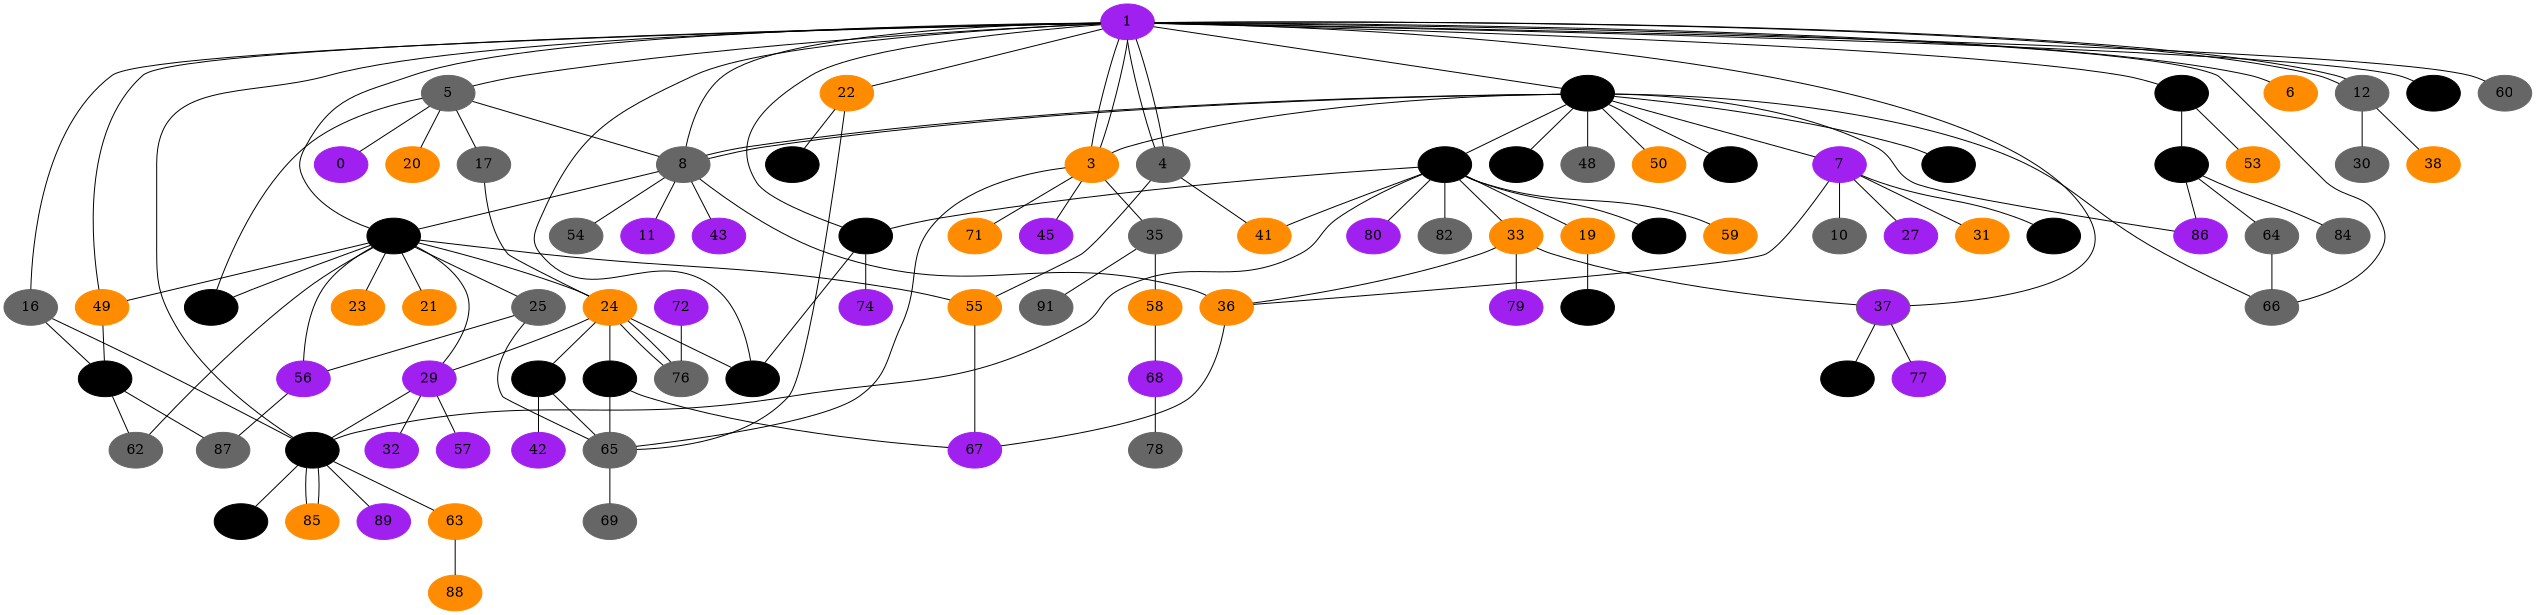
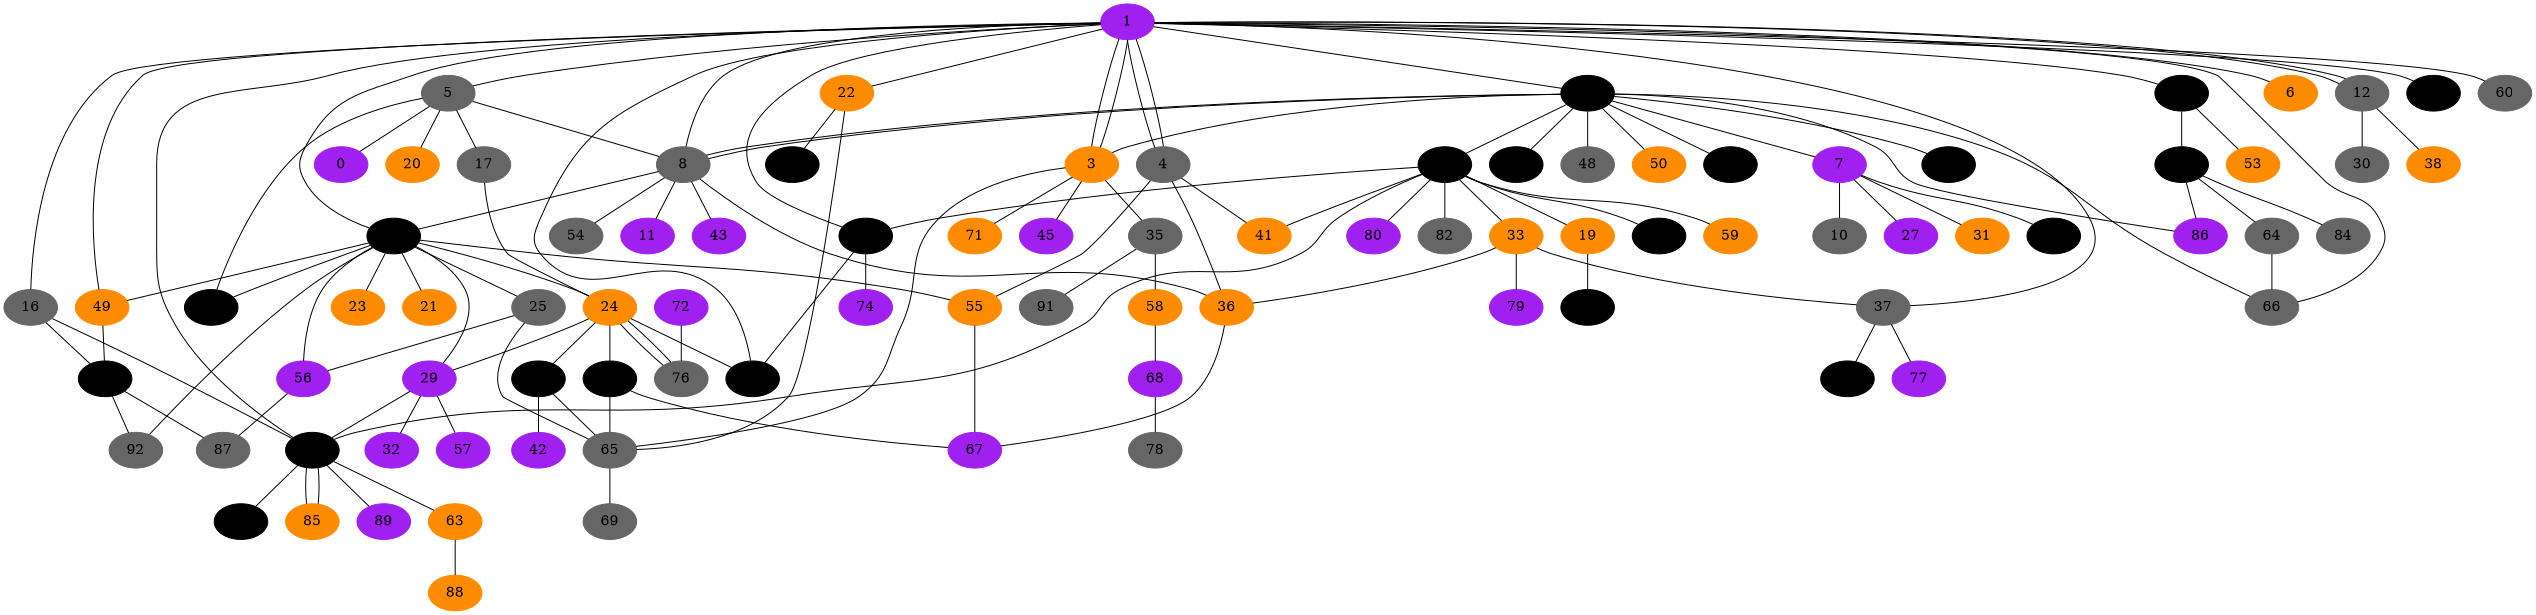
  graph {
    node [color=gray40 style=filled]
    1 [color=purple]
    2 [color=black]
    3 [color=darkorange]
    4
    5
    6 [color=darkorange]
    8
    12
    13 [color=black]
    15 [color=black]
    16
    22 [color=darkorange]
    28 [color=black]
    34 [color=black]
-   37 [fillcolor=purple]
+   37
    40 [color=black]
    49 [color=darkorange]
    60
    66
    70 [color=black]
    7 [color=purple]
    14 [color=black]
    18 [color=black]
    47 [color=black]
    48
    50 [color=darkorange]
    86 [color=purple]
    90 [color=black]
    35
    45 [color=purple]
    65
    71 [color=darkorange]
    36 [color=darkorange]
    41 [color=darkorange]
    55 [color=darkorange]
    n36 [color=purple label=0]
    17
    20 [color=darkorange]
    61 [color=black]
    11 [color=purple]
    43 [color=purple]
    54
    30
    38 [color=darkorange]
    26 [color=black]
    53 [color=darkorange]
    21 [color=darkorange]
    23 [color=darkorange]
    24 [color=darkorange]
    25
    29 [color=purple]
    56 [color=purple]
-   62
+   62 [label=92]
    51 [color=black]
    44 [color=black]
    63 [color=darkorange]
    83 [color=black]
    85 [color=darkorange]
    89 [color=purple]
    75 [color=black]
    77 [color=purple]
    74 [color=purple]
    10
    27 [color=purple]
    31 [color=darkorange]
    81 [color=black]
    19 [color=darkorange]
    33 [color=darkorange]
    52 [color=black]
    59 [color=darkorange]
    80 [color=purple]
    82
    58 [color=darkorange]
    91
    69
    72 [color=purple]
    76
    67 [color=purple]
    64
    84
    73 [color=black]
    79 [color=purple]
    39 [color=black]
    46 [color=black]
    32 [color=purple]
    57 [color=purple]
    87
    42 [color=purple]
    88 [color=darkorange]
    68 [color=purple]
    78
    1 -- 2
    1 -- 3
    1 -- 3
    1 -- 4
    1 -- 4
    1 -- 5
    1 -- 6
    1 -- 8
    1 -- 12
    1 -- 12
    1 -- 13
    1 -- 15
    1 -- 16
    1 -- 22
    1 -- 28
    1 -- 34
    1 -- 37
    1 -- 40
    1 -- 49
    1 -- 60
    1 -- 66
    1 -- 70
    2 -- 3
    2 -- 8
    2 -- 8
    2 -- 66
    2 -- 7
    2 -- 14
    2 -- 18
    2 -- 47
    2 -- 48
    2 -- 50
    2 -- 86
    2 -- 90
    3 -- 35
    3 -- 45
    3 -- 65
    3 -- 71
-   7 -- 36
+   4 -- 36
    4 -- 41
    4 -- 55
    5 -- 8
    5 -- n36
    5 -- 17
    5 -- 20
    5 -- 61
    8 -- 15
    8 -- 36
    8 -- 11
    8 -- 43
    8 -- 54
    12 -- 30
    12 -- 38
    13 -- 26
    13 -- 53
    15 -- 49
    15 -- 55
    15 -- 61
    15 -- 21
    15 -- 23
    15 -- 24
    15 -- 25
    15 -- 29
    15 -- 56
    15 -- 62
    16 -- 34
    16 -- 51
    22 -- 65
    22 -- 44
    34 -- 63
    34 -- 83
    34 -- 85
    34 -- 85
    34 -- 89
    37 -- 75
    37 -- 77
    40 -- 70
    40 -- 74
    49 -- 51
    7 -- 10
    7 -- 27
    7 -- 31
    7 -- 81
    14 -- 34
    14 -- 40
    14 -- 41
    14 -- 19
    14 -- 33
    14 -- 52
    14 -- 59
    14 -- 80
    14 -- 82
    35 -- 58
    35 -- 91
    65 -- 69
    36 -- 67
    55 -- 67
    17 -- 24
    26 -- 86
    26 -- 64
    26 -- 84
    24 -- 70
    24 -- 29
    24 -- 76
    24 -- 76
    24 -- 39
    24 -- 46
    25 -- 65
    25 -- 56
    29 -- 34
    29 -- 32
    29 -- 57
    56 -- 87
    51 -- 62
    51 -- 87
    63 -- 88
    19 -- 73
    33 -- 37
    33 -- 36
    33 -- 79
    58 -- 68
    72 -- 76
    64 -- 66
    39 -- 65
    39 -- 42
    46 -- 65
    46 -- 67
    68 -- 78
  }
